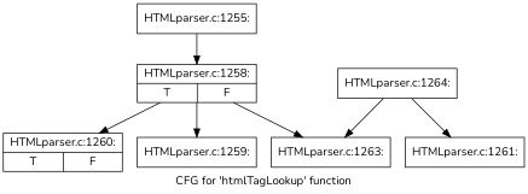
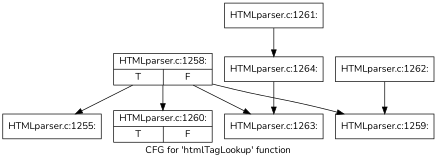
  digraph {
    fontname=Nunito
    label="CFG for 'htmlTagLookup' function"
    node [fontname=Nunito shape=record]
    edge [fontname=Nunito]
    n1 [label="{HTMLparser.c:1255:}"]
    n2 [label="{HTMLparser.c:1258:|{<s0>T|<s1>F}}"]
    n3 [label="{HTMLparser.c:1260:|{<s0>T|<s1>F}}"]
    n4 [label="{HTMLparser.c:1263:}"]
    n5 [label="{HTMLparser.c:1259:}"]
+   n6 [label="{HTMLparser.c:1262:}"]
    n7 [label="{HTMLparser.c:1261:}"]
    n8 [label="{HTMLparser.c:1264:}"]
-   n1 -> n2
+   n2 -> n1
    n2 -> n3
    n2 -> n4
    n2 -> n5
-   n8 -> n7
+   n6 -> n5
+   n7 -> n8
    n8 -> n4
  }
